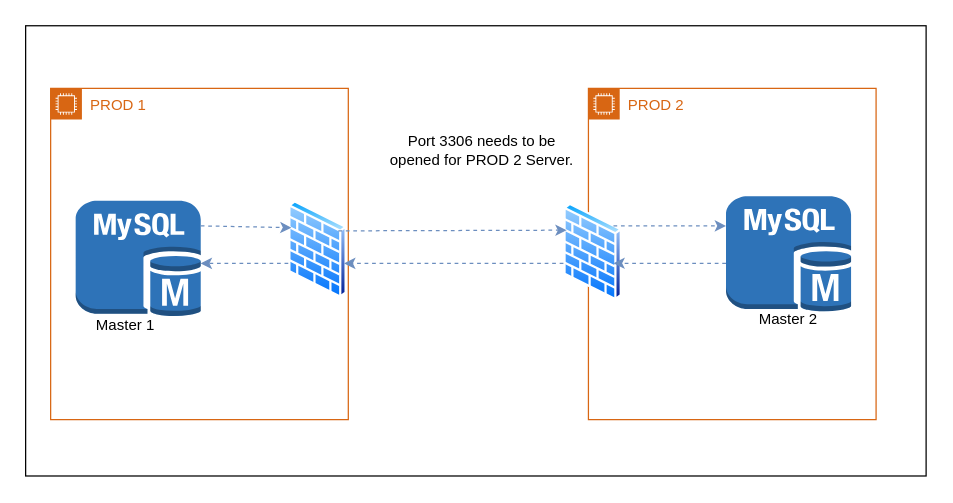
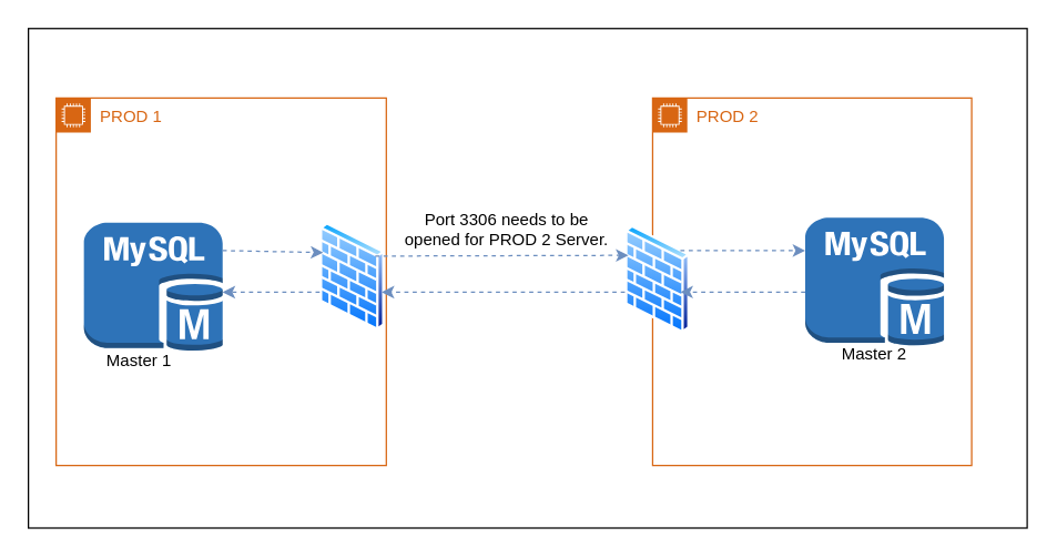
  <mxCell id="0" />
  <mxCell id="1" parent="0" />
  <mxCell id="2" value="" style="rounded=0;whiteSpace=wrap;html=1;" vertex="1" parent="1"><mxGeometry x="20" y="20" width="720" height="360" as="geometry" /></mxCell>
  <mxCell id="3" value="PROD 1" style="points=[[0,0],[0.25,0],[0.5,0],[0.75,0],[1,0],[1,0.25],[1,0.5],[1,0.75],[1,1],[0.75,1],[0.5,1],[0.25,1],[0,1],[0,0.75],[0,0.5],[0,0.25]];outlineConnect=0;gradientColor=none;html=1;whiteSpace=wrap;fontSize=12;fontStyle=0;container=1;pointerEvents=0;collapsible=0;recursiveResize=0;shape=mxgraph.aws4.group;grIcon=mxgraph.aws4.group_ec2_instance_contents;strokeColor=#D86613;fillColor=none;verticalAlign=top;align=left;spacingLeft=30;fontColor=#D86613;dashed=0;" vertex="1" parent="1"><mxGeometry x="40" y="70" width="238" height="265" as="geometry" /></mxCell>
  <mxCell id="4" value="" style="outlineConnect=0;dashed=0;verticalLabelPosition=bottom;verticalAlign=top;align=center;html=1;shape=mxgraph.aws3.mysql_db_instance;fillColor=#2E73B8;gradientColor=none;" vertex="1" parent="3"><mxGeometry x="20" y="90" width="100" height="92.5" as="geometry" /></mxCell>
  <mxCell id="5" value="Master 1" style="text;html=1;align=center;verticalAlign=middle;whiteSpace=wrap;rounded=0;" vertex="1" parent="3"><mxGeometry x="30" y="180" width="60" height="20" as="geometry" /></mxCell>
  <mxCell id="6" value="" style="image;aspect=fixed;perimeter=ellipsePerimeter;html=1;align=center;shadow=0;dashed=0;spacingTop=3;image=img/lib/active_directory/firewall.svg;" vertex="1" parent="3"><mxGeometry x="190" y="90" width="47.58" height="78" as="geometry" /></mxCell>
  <mxCell id="7" value="" style="endArrow=classic;html=1;rounded=0;entryX=0;entryY=0.25;entryDx=0;entryDy=0;dashed=1;fillColor=#dae8fc;strokeColor=#6c8ebf;" edge="1" parent="3" target="6"><mxGeometry width="50" height="50" relative="1" as="geometry"><mxPoint x="120" y="110" as="sourcePoint" /><mxPoint x="170" y="60" as="targetPoint" /></mxGeometry></mxCell>
  <mxCell id="8" value="" style="endArrow=classic;html=1;rounded=0;fillColor=#dae8fc;strokeColor=#6c8ebf;dashed=1;" edge="1" parent="3"><mxGeometry width="50" height="50" relative="1" as="geometry"><mxPoint x="190" y="140" as="sourcePoint" /><mxPoint x="120" y="140" as="targetPoint" /></mxGeometry></mxCell>
  <mxCell id="9" value="PROD 2" style="points=[[0,0],[0.25,0],[0.5,0],[0.75,0],[1,0],[1,0.25],[1,0.5],[1,0.75],[1,1],[0.75,1],[0.5,1],[0.25,1],[0,1],[0,0.75],[0,0.5],[0,0.25]];outlineConnect=0;gradientColor=none;html=1;whiteSpace=wrap;fontSize=12;fontStyle=0;container=1;pointerEvents=0;collapsible=0;recursiveResize=0;shape=mxgraph.aws4.group;grIcon=mxgraph.aws4.group_ec2_instance_contents;strokeColor=#D86613;fillColor=none;verticalAlign=top;align=left;spacingLeft=30;fontColor=#D86613;dashed=0;" vertex="1" parent="1"><mxGeometry x="470" y="70" width="230" height="265" as="geometry" /></mxCell>
  <mxCell id="10" value="" style="image;aspect=fixed;perimeter=ellipsePerimeter;html=1;align=center;shadow=0;dashed=0;spacingTop=3;image=img/lib/active_directory/firewall.svg;" vertex="1" parent="9"><mxGeometry x="-20" y="92" width="47.58" height="78" as="geometry" /></mxCell>
  <mxCell id="11" value="" style="endArrow=classic;html=1;rounded=0;entryX=0;entryY=0.257;entryDx=0;entryDy=0;entryPerimeter=0;fillColor=#dae8fc;strokeColor=#6c8ebf;dashed=1;" edge="1" parent="9" target="13"><mxGeometry width="50" height="50" relative="1" as="geometry"><mxPoint x="20" y="110" as="sourcePoint" /><mxPoint x="70" y="60" as="targetPoint" /></mxGeometry></mxCell>
  <mxCell id="12" value="" style="endArrow=classic;html=1;rounded=0;entryX=0.939;entryY=0.641;entryDx=0;entryDy=0;entryPerimeter=0;dashed=1;fillColor=#dae8fc;strokeColor=#6c8ebf;" edge="1" parent="9" target="6"><mxGeometry width="50" height="50" relative="1" as="geometry"><mxPoint x="-20" y="140" as="sourcePoint" /><mxPoint x="30" y="90" as="targetPoint" /></mxGeometry></mxCell>
  <mxCell id="13" value="" style="outlineConnect=0;dashed=0;verticalLabelPosition=bottom;verticalAlign=top;align=center;html=1;shape=mxgraph.aws3.mysql_db_instance;fillColor=#2E73B8;gradientColor=none;" vertex="1" parent="1"><mxGeometry x="580" y="156.25" width="100" height="92.5" as="geometry" /></mxCell>
  <mxCell id="14" value="Master 2" style="text;html=1;align=center;verticalAlign=middle;whiteSpace=wrap;rounded=0;" vertex="1" parent="1"><mxGeometry x="600" y="240" width="60" height="30" as="geometry" /></mxCell>
  <mxCell id="15" value="" style="endArrow=classic;html=1;rounded=0;entryX=0;entryY=0.25;entryDx=0;entryDy=0;fillColor=#dae8fc;strokeColor=#6c8ebf;dashed=1;" edge="1" parent="1" target="10"><mxGeometry width="50" height="50" relative="1" as="geometry"><mxPoint x="270" y="184" as="sourcePoint" /><mxPoint x="320" y="140" as="targetPoint" /></mxGeometry></mxCell>
  <mxCell id="16" value="" style="endArrow=classic;html=1;rounded=0;entryX=0.841;entryY=0.615;entryDx=0;entryDy=0;entryPerimeter=0;dashed=1;fillColor=#dae8fc;strokeColor=#6c8ebf;" edge="1" parent="1" target="10"><mxGeometry width="50" height="50" relative="1" as="geometry"><mxPoint x="580" y="210" as="sourcePoint" /><mxPoint x="630" y="160" as="targetPoint" /></mxGeometry></mxCell>
- <mxCell id="17" value="Port 3306 needs to be opened for PROD 2 Server." style="text;html=1;align=center;verticalAlign=middle;whiteSpace=wrap;rounded=0;" vertex="1" parent="1"><mxGeometry x="310" y="105" width="150" height="30" as="geometry" /></mxCell>
+ <mxCell id="17" value="Port 3306 needs to be opened for PROD 2 Server." style="text;html=1;align=center;verticalAlign=middle;whiteSpace=wrap;rounded=0;" vertex="1" parent="1"><mxGeometry x="290" y="150" width="150" height="30" as="geometry" /></mxCell>
